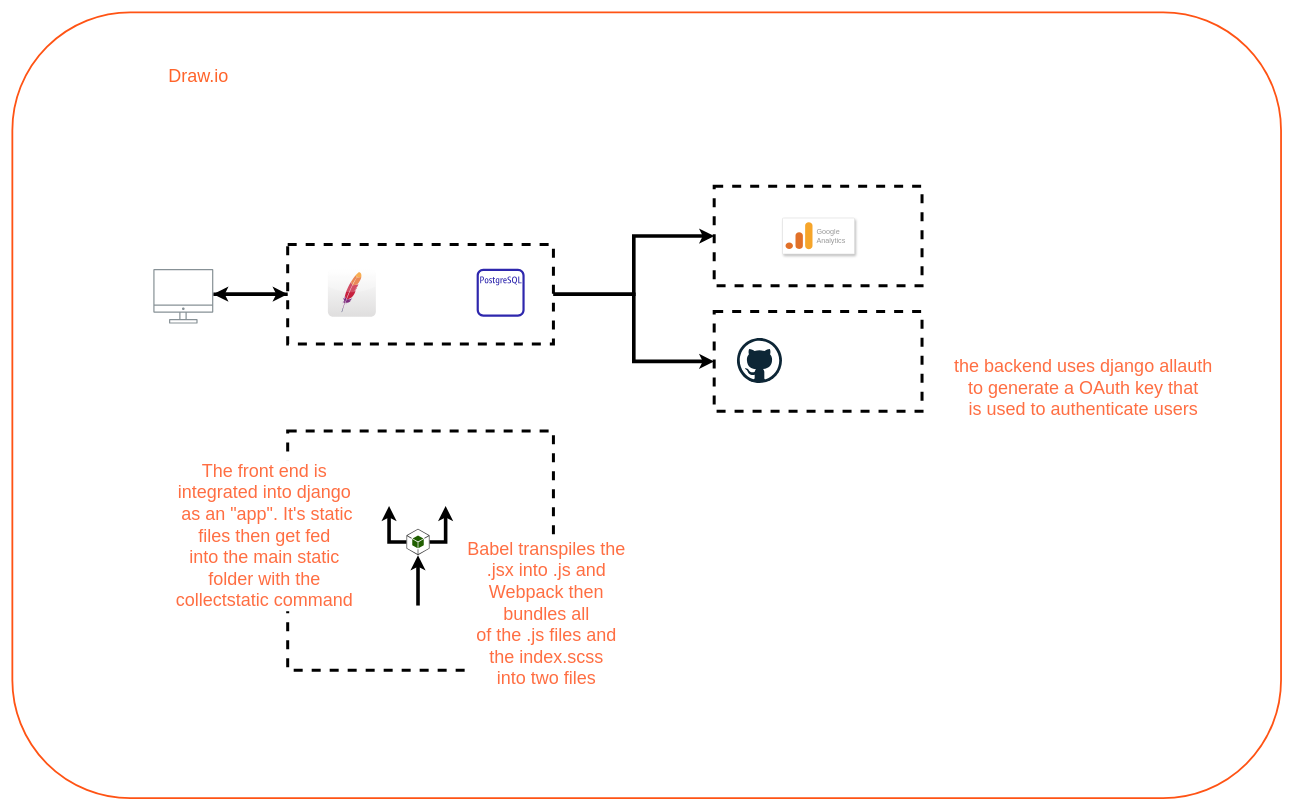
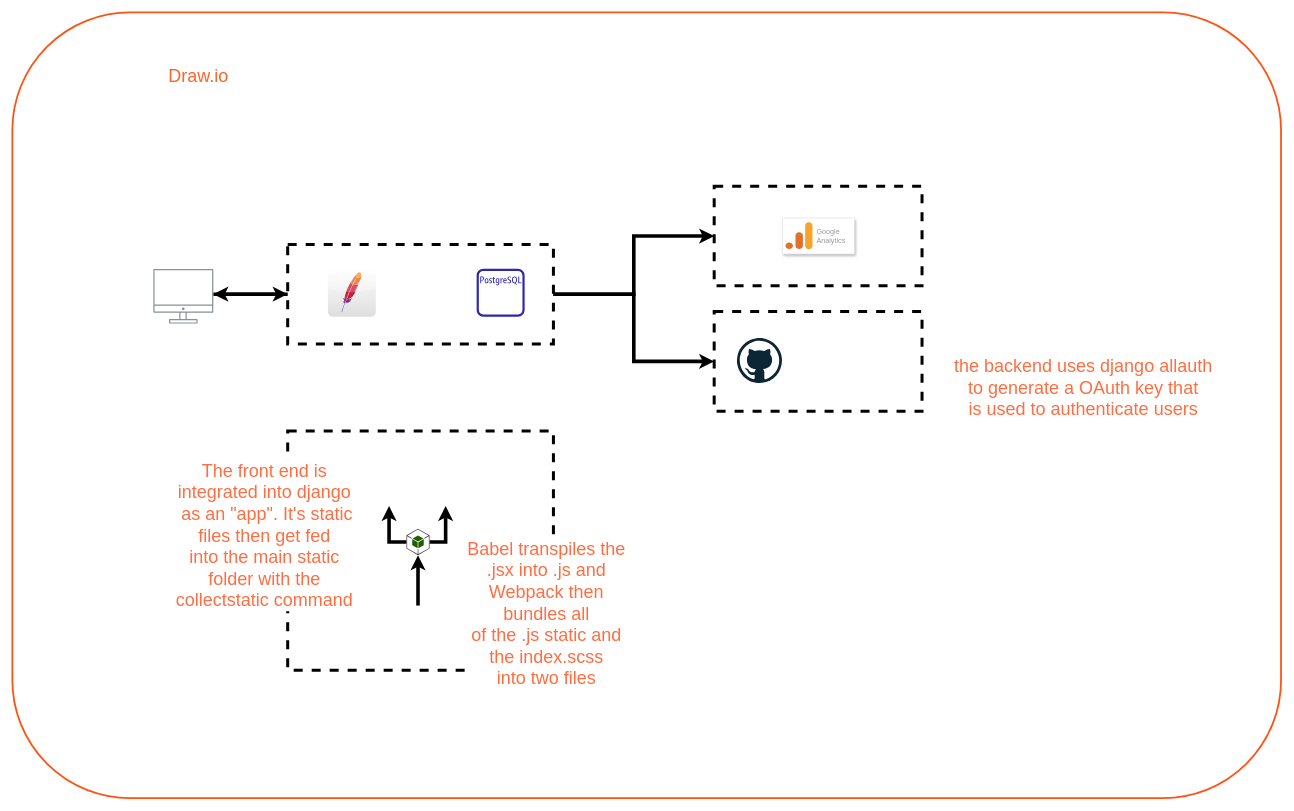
  <mxCell id="0" />
  <mxCell id="1" parent="0" />
  <mxCell id="2" value="" style="rounded=0;whiteSpace=wrap;html=1;dashed=1;strokeWidth=5;fillColor=none;" parent="1" vertex="1"><mxGeometry x="1190" y="519" width="346.5" height="166" as="geometry" /></mxCell>
  <mxCell id="3" value="" style="rounded=1;whiteSpace=wrap;html=1;strokeWidth=3;fontSize=30;fillColor=none;strokeColor=#FF5314;" parent="1" vertex="1"><mxGeometry x="20" y="20" width="2115" height="1310" as="geometry" /></mxCell>
  <mxCell id="4" value="" style="rounded=0;whiteSpace=wrap;html=1;dashed=1;strokeWidth=5;fillColor=none;" parent="1" vertex="1"><mxGeometry x="1190" y="310" width="346.5" height="166" as="geometry" /></mxCell>
  <mxCell id="5" style="edgeStyle=orthogonalEdgeStyle;rounded=0;orthogonalLoop=1;jettySize=auto;html=1;strokeWidth=6;fontSize=30;fontColor=none;" parent="1" source="7" target="2" edge="1"><mxGeometry relative="1" as="geometry" /></mxCell>
  <mxCell id="6" style="edgeStyle=orthogonalEdgeStyle;rounded=0;orthogonalLoop=1;jettySize=auto;html=1;exitX=1;exitY=0.5;exitDx=0;exitDy=0;entryX=0;entryY=0.5;entryDx=0;entryDy=0;strokeWidth=6;fontSize=30;fontColor=none;" parent="1" source="7" target="4" edge="1"><mxGeometry relative="1" as="geometry" /></mxCell>
  <mxCell id="7" value="" style="rounded=0;whiteSpace=wrap;html=1;dashed=1;strokeWidth=5;fillColor=none;" parent="1" vertex="1"><mxGeometry x="479" y="407" width="443" height="166" as="geometry" /></mxCell>
  <mxCell id="8" value="" style="rounded=0;whiteSpace=wrap;html=1;dashed=1;strokeWidth=5;fillColor=none;" parent="1" vertex="1"><mxGeometry x="479" y="718" width="443" height="399" as="geometry" /></mxCell>
  <mxCell id="9" style="edgeStyle=orthogonalEdgeStyle;rounded=0;orthogonalLoop=1;jettySize=auto;html=1;strokeWidth=6;fontSize=23;fontColor=default;" parent="1" source="7" target="25" edge="1"><mxGeometry relative="1" as="geometry"><Array as="points"><mxPoint x="305" y="490" /></Array></mxGeometry></mxCell>
  <mxCell id="10" style="edgeStyle=orthogonalEdgeStyle;rounded=0;orthogonalLoop=1;jettySize=auto;html=1;entryX=0;entryY=0.5;entryDx=0;entryDy=0;strokeWidth=6;fontSize=30;fontColor=#FF6E42;" parent="1" source="25" target="7" edge="1"><mxGeometry relative="1" as="geometry"><Array as="points"><mxPoint x="305" y="490" /></Array></mxGeometry></mxCell>
  <mxCell id="11" value="" style="sketch=0;outlineConnect=0;fontColor=#232F3E;gradientColor=none;fillColor=#2E27AD;strokeColor=none;dashed=0;verticalLabelPosition=bottom;verticalAlign=top;align=center;html=1;fontSize=12;fontStyle=0;aspect=fixed;pointerEvents=1;shape=mxgraph.aws4.rds_postgresql_instance_alt;" parent="1" vertex="1"><mxGeometry x="794" y="447.5" width="80" height="80" as="geometry" /></mxCell>
  <mxCell id="12" value="" style="dashed=0;outlineConnect=0;html=1;align=center;labelPosition=center;verticalLabelPosition=bottom;verticalAlign=top;shape=mxgraph.webicons.apache;gradientColor=#DFDEDE" parent="1" vertex="1"><mxGeometry x="546" y="447.5" width="80" height="80" as="geometry" /></mxCell>
  <mxCell id="13" value="" style="shape=image;html=1;verticalAlign=top;verticalLabelPosition=bottom;labelBackgroundColor=#ffffff;imageAspect=0;aspect=fixed;image=https://cdn2.iconfinder.com/data/icons/boxicons-logos/24/bxl-django-128.png" parent="1" vertex="1"><mxGeometry x="656" y="446" width="88" height="88" as="geometry" /></mxCell>
  <mxCell id="14" value="&lt;font color=&quot;#FF642B&quot;&gt;Draw.io&lt;/font&gt;" style="text;html=1;align=center;verticalAlign=middle;resizable=0;points=[];autosize=1;strokeColor=none;fillColor=none;fontSize=30;" parent="1" vertex="1"><mxGeometry x="270" y="100" width="120" height="50" as="geometry" /></mxCell>
  <mxCell id="15" value="" style="shape=image;html=1;verticalAlign=top;verticalLabelPosition=bottom;labelBackgroundColor=#ffffff;imageAspect=0;aspect=fixed;image=https://cdn1.iconfinder.com/data/icons/unicons-line-vol-5/24/react-128.png" parent="1" vertex="1"><mxGeometry x="733" y="497" width="40" height="40" as="geometry" /></mxCell>
  <mxCell id="16" value="" style="edgeStyle=orthogonalEdgeStyle;rounded=0;orthogonalLoop=1;jettySize=auto;html=1;strokeWidth=6;fontSize=30;fontColor=#FF6E42;exitX=1;exitY=0.5;exitDx=0;exitDy=0;exitPerimeter=0;" parent="1" source="18" target="20" edge="1"><mxGeometry relative="1" as="geometry" /></mxCell>
  <mxCell id="17" style="edgeStyle=orthogonalEdgeStyle;rounded=0;orthogonalLoop=1;jettySize=auto;html=1;strokeWidth=6;fontSize=30;fontColor=#FF6E42;" parent="1" source="18" target="19" edge="1"><mxGeometry relative="1" as="geometry" /></mxCell>
  <mxCell id="18" value="" style="outlineConnect=0;dashed=0;verticalLabelPosition=bottom;verticalAlign=top;align=center;html=1;shape=mxgraph.aws3.android;fillColor=#205E00;gradientColor=none;" parent="1" vertex="1"><mxGeometry x="677" y="881" width="38.5" height="44" as="geometry" /></mxCell>
  <mxCell id="19" value="" style="shape=image;html=1;verticalAlign=top;verticalLabelPosition=bottom;labelBackgroundColor=#ffffff;imageAspect=0;aspect=fixed;image=https://cdn1.iconfinder.com/data/icons/bootstrap-vol-3/16/filetype-js-128.png" parent="1" vertex="1"><mxGeometry x="625" y="797" width="46" height="46" as="geometry" /></mxCell>
  <mxCell id="20" value="" style="shape=image;html=1;verticalAlign=top;verticalLabelPosition=bottom;labelBackgroundColor=#ffffff;imageAspect=0;aspect=fixed;image=https://cdn1.iconfinder.com/data/icons/bootstrap-vol-3/16/filetype-scss-128.png" parent="1" vertex="1"><mxGeometry x="719.25" y="797" width="46" height="46" as="geometry" /></mxCell>
  <mxCell id="21" style="edgeStyle=orthogonalEdgeStyle;rounded=0;orthogonalLoop=1;jettySize=auto;html=1;exitX=0.5;exitY=0;exitDx=0;exitDy=0;entryX=0.5;entryY=1;entryDx=0;entryDy=0;entryPerimeter=0;fontSize=30;fontColor=#FF6E42;strokeWidth=6;" parent="1" source="22" target="18" edge="1"><mxGeometry relative="1" as="geometry" /></mxCell>
  <mxCell id="22" value="" style="shape=image;html=1;verticalAlign=top;verticalLabelPosition=bottom;labelBackgroundColor=#ffffff;imageAspect=0;aspect=fixed;image=https://cdn1.iconfinder.com/data/icons/bootstrap-vol-3/16/filetype-jsx-128.png" parent="1" vertex="1"><mxGeometry x="673.25" y="1009" width="46" height="46" as="geometry" /></mxCell>
- <mxCell id="23" value="&lt;div style=&quot;font-size: 30px;&quot;&gt;&lt;font style=&quot;font-size: 30px;&quot; color=&quot;#FF6E42&quot;&gt;Babel transpiles the &lt;br&gt;&lt;/font&gt;&lt;/div&gt;&lt;div style=&quot;font-size: 30px;&quot;&gt;&lt;font style=&quot;font-size: 30px;&quot; color=&quot;#FF6E42&quot;&gt;.jsx into .js and &lt;br&gt;&lt;/font&gt;&lt;/div&gt;&lt;div style=&quot;font-size: 30px;&quot;&gt;&lt;font style=&quot;font-size: 30px;&quot; color=&quot;#FF6E42&quot;&gt;Webpack then &lt;br&gt;&lt;/font&gt;&lt;/div&gt;&lt;div style=&quot;font-size: 30px;&quot;&gt;&lt;font style=&quot;font-size: 30px;&quot; color=&quot;#FF6E42&quot;&gt;bundles all &lt;br&gt;&lt;/font&gt;&lt;/div&gt;&lt;div style=&quot;font-size: 30px;&quot;&gt;&lt;font style=&quot;font-size: 30px;&quot; color=&quot;#FF6E42&quot;&gt;of the .js files and &lt;br&gt;&lt;/font&gt;&lt;/div&gt;&lt;div style=&quot;font-size: 30px;&quot;&gt;&lt;font style=&quot;font-size: 30px;&quot; color=&quot;#FF6E42&quot;&gt;the index.scss &lt;br&gt;&lt;/font&gt;&lt;/div&gt;&lt;div style=&quot;font-size: 30px;&quot;&gt;&lt;font style=&quot;font-size: 30px;&quot; color=&quot;#FF6E42&quot;&gt;into two files&lt;/font&gt;&lt;/div&gt;" style="text;html=1;align=center;verticalAlign=middle;resizable=0;points=[];autosize=1;strokeColor=none;fillColor=none;fontColor=#FF6E42;labelBackgroundColor=default;" parent="1" vertex="1"><mxGeometry x="765.25" y="887" width="290" height="270" as="geometry" /></mxCell>
+ <mxCell id="23" value="&lt;div style=&quot;font-size: 30px;&quot;&gt;&lt;font style=&quot;font-size: 30px;&quot; color=&quot;#FF6E42&quot;&gt;Babel transpiles the &lt;br&gt;&lt;/font&gt;&lt;/div&gt;&lt;div style=&quot;font-size: 30px;&quot;&gt;&lt;font style=&quot;font-size: 30px;&quot; color=&quot;#FF6E42&quot;&gt;.jsx into .js and &lt;br&gt;&lt;/font&gt;&lt;/div&gt;&lt;div style=&quot;font-size: 30px;&quot;&gt;&lt;font style=&quot;font-size: 30px;&quot; color=&quot;#FF6E42&quot;&gt;Webpack then &lt;br&gt;&lt;/font&gt;&lt;/div&gt;&lt;div style=&quot;font-size: 30px;&quot;&gt;&lt;font style=&quot;font-size: 30px;&quot; color=&quot;#FF6E42&quot;&gt;bundles all &lt;br&gt;&lt;/font&gt;&lt;/div&gt;&lt;div style=&quot;font-size: 30px;&quot;&gt;&lt;font style=&quot;font-size: 30px;&quot; color=&quot;#FF6E42&quot;&gt;of the .js static and &lt;br&gt;&lt;/font&gt;&lt;/div&gt;&lt;div style=&quot;font-size: 30px;&quot;&gt;&lt;font style=&quot;font-size: 30px;&quot; color=&quot;#FF6E42&quot;&gt;the index.scss &lt;br&gt;&lt;/font&gt;&lt;/div&gt;&lt;div style=&quot;font-size: 30px;&quot;&gt;&lt;font style=&quot;font-size: 30px;&quot; color=&quot;#FF6E42&quot;&gt;into two files&lt;/font&gt;&lt;/div&gt;" style="text;html=1;align=center;verticalAlign=middle;resizable=0;points=[];autosize=1;strokeColor=none;fillColor=none;fontColor=#FF6E42;labelBackgroundColor=default;" parent="1" vertex="1"><mxGeometry x="765.25" y="887" width="290" height="270" as="geometry" /></mxCell>
  <mxCell id="24" value="&lt;div&gt;&lt;font style=&quot;font-size: 30px;&quot;&gt;The front end is &lt;br&gt;&lt;/font&gt;&lt;/div&gt;&lt;div&gt;&lt;font style=&quot;font-size: 30px;&quot;&gt;integrated into django&lt;/font&gt;&lt;/div&gt;&lt;div&gt;&lt;font style=&quot;font-size: 30px;&quot;&gt;&amp;nbsp;as an &quot;app&quot;. It's static &lt;br&gt;&lt;/font&gt;&lt;/div&gt;&lt;div&gt;&lt;font style=&quot;font-size: 30px;&quot;&gt;files then get fed &lt;br&gt;&lt;/font&gt;&lt;/div&gt;&lt;div&gt;&lt;font style=&quot;font-size: 30px;&quot;&gt;into the main static &lt;br&gt;&lt;/font&gt;&lt;/div&gt;&lt;div&gt;&lt;font style=&quot;font-size: 30px;&quot;&gt;folder with the &lt;br&gt;&lt;/font&gt;&lt;/div&gt;&lt;div&gt;&lt;font style=&quot;font-size: 30px;&quot;&gt;collectstatic command&lt;/font&gt;&lt;/div&gt;" style="text;html=1;align=center;verticalAlign=middle;resizable=0;points=[];autosize=1;strokeColor=none;fillColor=none;fontColor=#FF6E42;labelBackgroundColor=default;" parent="1" vertex="1"><mxGeometry x="280" y="757" width="320" height="270" as="geometry" /></mxCell>
  <mxCell id="25" value="&lt;p style=&quot;line-height: 150%;&quot;&gt;&lt;/p&gt;&lt;div style=&quot;font-size: 30px; line-height: 0%;&quot;&gt;&lt;font style=&quot;font-size: 23px;&quot;&gt;Client&lt;/font&gt;&lt;/div&gt;&lt;p&gt;&lt;/p&gt;" style="outlineConnect=0;gradientColor=none;fontColor=none;strokeColor=none;fillColor=#879196;dashed=0;verticalLabelPosition=bottom;verticalAlign=bottom;align=center;html=1;fontSize=12;fontStyle=0;aspect=fixed;shape=mxgraph.aws4.illustration_desktop;pointerEvents=1;labelBackgroundColor=none;labelBorderColor=none;noLabel=1;" parent="1" vertex="1"><mxGeometry x="255" y="448" width="100" height="91" as="geometry" /></mxCell>
  <mxCell id="26" value="" style="dashed=0;outlineConnect=0;html=1;align=center;labelPosition=center;verticalLabelPosition=bottom;verticalAlign=top;shape=mxgraph.weblogos.github;labelBackgroundColor=default;labelBorderColor=none;fontSize=30;fontColor=none;" parent="1" vertex="1"><mxGeometry x="1228" y="563" width="75" height="75" as="geometry" /></mxCell>
  <mxCell id="27" value="" style="shape=image;html=1;verticalAlign=top;verticalLabelPosition=bottom;labelBackgroundColor=#ffffff;imageAspect=0;aspect=fixed;image=https://cdn2.iconfinder.com/data/icons/social-media-2285/512/1_Facebook_colored_svg_copy-128.png;labelBorderColor=none;fontSize=30;fontColor=none;" parent="1" vertex="1"><mxGeometry x="1328" y="564.56" width="71.87" height="71.87" as="geometry" /></mxCell>
  <mxCell id="28" value="" style="strokeColor=#dddddd;shadow=1;strokeWidth=1;rounded=1;absoluteArcSize=1;arcSize=2;labelBackgroundColor=default;labelBorderColor=none;fontSize=30;fontColor=none;" parent="1" vertex="1"><mxGeometry x="1303.93" y="363" width="120" height="60" as="geometry" /></mxCell>
  <mxCell id="29" value="Google&#10;Analytics" style="sketch=0;dashed=0;connectable=0;html=1;fillColor=#5184F3;strokeColor=none;shape=mxgraph.gcp2.google_analytics;part=1;labelPosition=right;verticalLabelPosition=middle;align=left;verticalAlign=middle;spacingLeft=5;fontColor=#999999;fontSize=12;labelBackgroundColor=default;labelBorderColor=none;" parent="28" vertex="1"><mxGeometry width="45" height="45" relative="1" as="geometry"><mxPoint x="5" y="7" as="offset" /></mxGeometry></mxCell>
  <mxCell id="30" value="" style="shape=image;html=1;verticalAlign=top;verticalLabelPosition=bottom;labelBackgroundColor=#ffffff;imageAspect=0;aspect=fixed;image=https://cdn0.iconfinder.com/data/icons/social-media-and-logos-11/32/Gmail_envelope_letter_email_Gmail_envelope_letter_email-128.png;labelBorderColor=none;fontSize=30;fontColor=none;" parent="1" vertex="1"><mxGeometry x="1427" y="565.56" width="76" height="76" as="geometry" /></mxCell>
  <mxCell id="31" value="&lt;div&gt;the backend uses django allauth&lt;br&gt;&lt;/div&gt;&lt;div&gt;to generate a OAuth key that &lt;br&gt;&lt;/div&gt;&lt;div&gt;is used to authenticate users&lt;br&gt;&lt;/div&gt;&lt;div&gt;&lt;br&gt;&lt;/div&gt;" style="text;html=1;align=center;verticalAlign=middle;resizable=0;points=[];autosize=1;strokeColor=none;fillColor=none;fontSize=30;fontColor=#FF6E42;labelBackgroundColor=default;" parent="1" vertex="1"><mxGeometry x="1580" y="583" width="450" height="160" as="geometry" /></mxCell>
